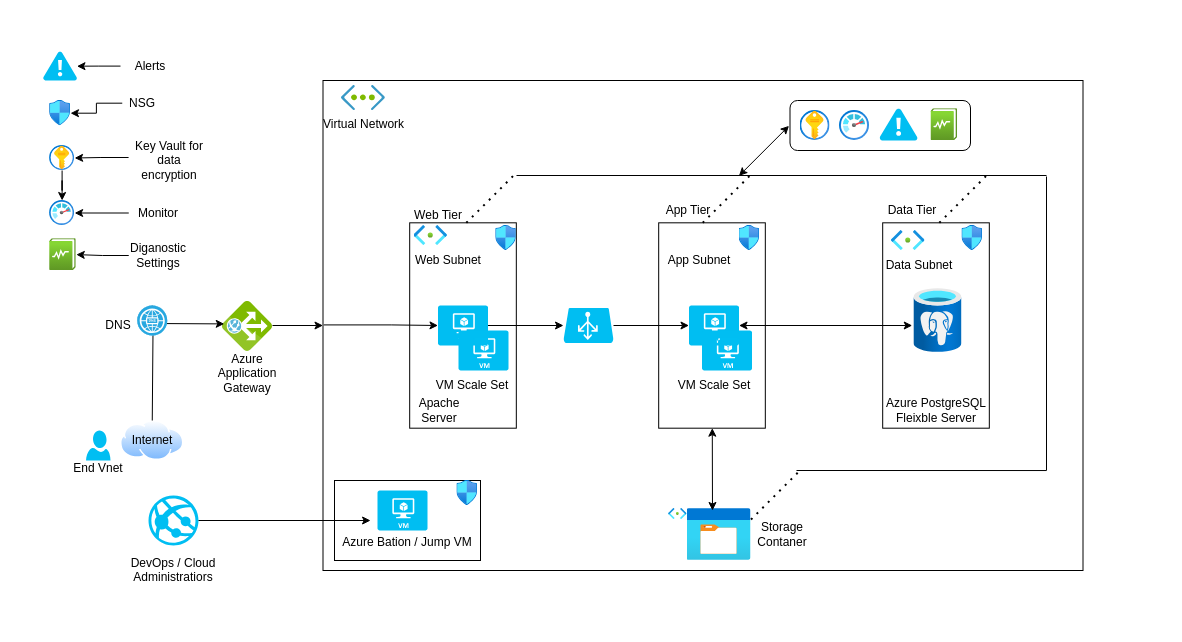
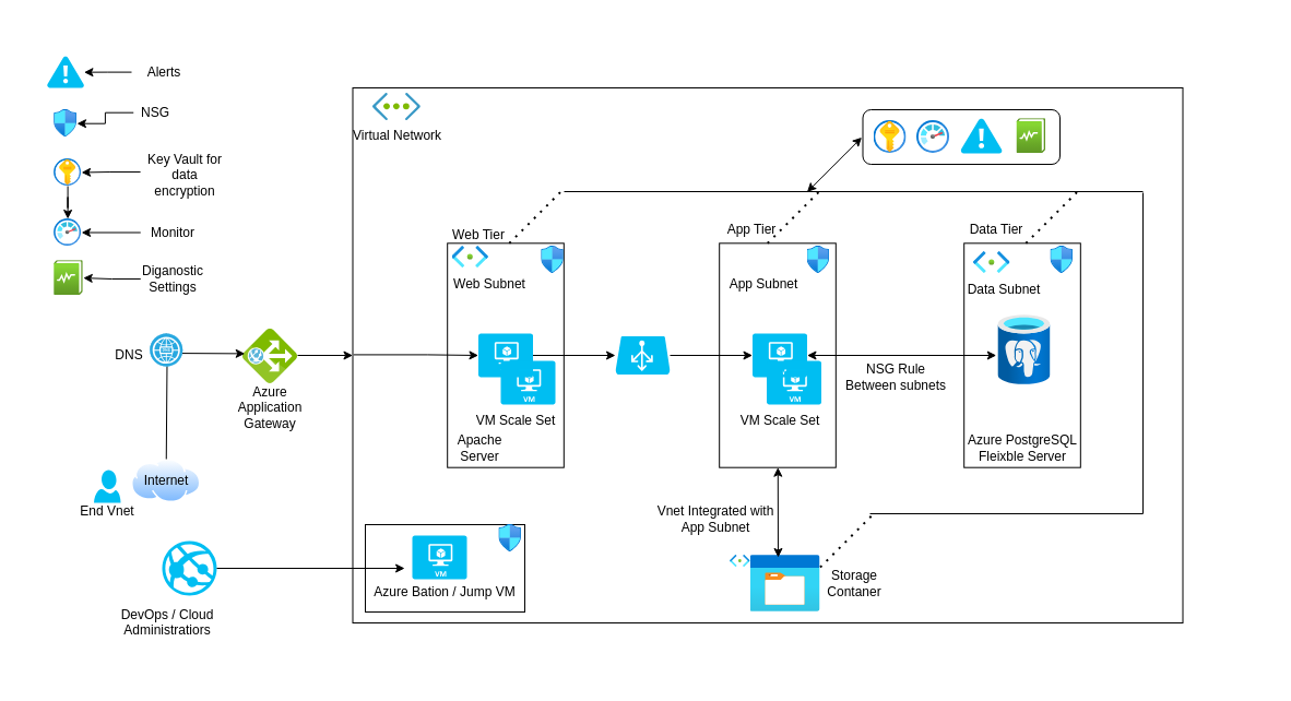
  <mxCell id="0" />
  <mxCell id="1" parent="0" />
  <mxCell id="2" value="" style="rounded=0;whiteSpace=wrap;html=1;fillColor=default;strokeColor=#FFFFFF;" vertex="1" parent="1"><mxGeometry x="20" y="20" width="1140" height="600" as="geometry" /></mxCell>
  <mxCell id="3" value="" style="rounded=0;whiteSpace=wrap;html=1;" parent="1" vertex="1"><mxGeometry x="322.5" y="80" width="760" height="490" as="geometry" /></mxCell>
  <mxCell id="4" value="" style="rounded=1;whiteSpace=wrap;html=1;" vertex="1" parent="1"><mxGeometry x="789.5" y="100" width="180.5" height="50" as="geometry" /></mxCell>
  <mxCell id="5" value="" style="rounded=0;whiteSpace=wrap;html=1;fillColor=#FFFFFF;strokeColor=#000000;" parent="1" vertex="1"><mxGeometry x="658.19" y="222.32" width="106.63" height="205.37" as="geometry" /></mxCell>
  <mxCell id="6" value="" style="rounded=0;whiteSpace=wrap;html=1;fillColor=#FFFFFF;strokeColor=#000000;" parent="1" vertex="1"><mxGeometry x="882.19" y="222.32" width="106.63" height="205.37" as="geometry" /></mxCell>
  <mxCell id="7" value="" style="rounded=0;whiteSpace=wrap;html=1;" parent="1" vertex="1"><mxGeometry x="334" y="480" width="146" height="80" as="geometry" /></mxCell>
  <mxCell id="8" value="" style="rounded=0;whiteSpace=wrap;html=1;fillColor=#FFFFFF;strokeColor=#000000;" parent="1" vertex="1"><mxGeometry x="409.19" y="222.32" width="106.63" height="205.37" as="geometry" /></mxCell>
  <mxCell id="9" value="Virtual Network" style="aspect=fixed;html=1;perimeter=none;align=center;shadow=0;dashed=0;image;fontSize=12;image=img/lib/mscae/Virtual_Network.svg;labelBackgroundColor=none;" parent="1" vertex="1"><mxGeometry x="341" y="85" width="43.86" height="25" as="geometry" /></mxCell>
  <mxCell id="10" value="" style="image;sketch=0;aspect=fixed;html=1;points=[];align=center;fontSize=12;image=img/lib/mscae/Application_Gateway.svg;rotation=-90;" parent="1" vertex="1"><mxGeometry x="222" y="300" width="50" height="50" as="geometry" /></mxCell>
  <mxCell id="11" value="" style="image;aspect=fixed;perimeter=ellipsePerimeter;html=1;align=center;shadow=0;dashed=0;spacingTop=3;image=img/lib/active_directory/internet_cloud.svg;" parent="1" vertex="1"><mxGeometry x="120" y="420" width="63.49" height="40" as="geometry" /></mxCell>
  <mxCell id="12" value="" style="verticalLabelPosition=bottom;html=1;verticalAlign=top;align=center;strokeColor=none;fillColor=#00BEF2;shape=mxgraph.azure.user;" parent="1" vertex="1"><mxGeometry x="85.5" y="430" width="24.5" height="30" as="geometry" /></mxCell>
  <mxCell id="13" value="End Vnet&lt;div&gt;&lt;br&gt;&lt;/div&gt;" style="text;strokeColor=none;align=center;fillColor=none;html=1;verticalAlign=middle;whiteSpace=wrap;rounded=0;" parent="1" vertex="1"><mxGeometry x="67.75" y="460" width="60" height="30" as="geometry" /></mxCell>
  <mxCell id="14" value="Azure Application Gateway" style="text;strokeColor=none;align=center;fillColor=none;html=1;verticalAlign=middle;whiteSpace=wrap;rounded=0;" parent="1" vertex="1"><mxGeometry x="217" y="358" width="60" height="30" as="geometry" /></mxCell>
  <mxCell id="15" value="Internet" style="text;strokeColor=none;align=center;fillColor=none;html=1;verticalAlign=middle;whiteSpace=wrap;rounded=0;" parent="1" vertex="1"><mxGeometry x="121.75" y="425" width="60" height="30" as="geometry" /></mxCell>
  <mxCell id="16" value="" style="endArrow=classic;html=1;rounded=0;entryX=0;entryY=0.5;entryDx=0;entryDy=0;" parent="1" source="10" target="3" edge="1"><mxGeometry width="50" height="50" relative="1" as="geometry"><mxPoint x="470" y="340" as="sourcePoint" /><mxPoint x="320" y="303" as="targetPoint" /></mxGeometry></mxCell>
  <mxCell id="17" value="" style="edgeStyle=orthogonalEdgeStyle;rounded=0;orthogonalLoop=1;jettySize=auto;html=1;entryX=0;entryY=0.5;entryDx=0;entryDy=0;entryPerimeter=0;" parent="1" source="38" target="19" edge="1"><mxGeometry relative="1" as="geometry" /></mxCell>
  <mxCell id="18" value="" style="verticalLabelPosition=bottom;html=1;verticalAlign=top;align=center;strokeColor=none;fillColor=#00BEF2;shape=mxgraph.azure.virtual_machine;" parent="1" vertex="1"><mxGeometry x="437.5" y="305" width="50" height="40" as="geometry" /></mxCell>
  <mxCell id="19" value="" style="verticalLabelPosition=bottom;html=1;verticalAlign=top;align=center;strokeColor=none;fillColor=#00BEF2;shape=mxgraph.azure.virtual_machine;" parent="1" vertex="1"><mxGeometry x="688.5" y="305" width="50" height="40" as="geometry" /></mxCell>
  <mxCell id="20" value="Web Tier" style="text;strokeColor=none;align=center;fillColor=none;html=1;verticalAlign=middle;whiteSpace=wrap;rounded=0;" parent="1" vertex="1"><mxGeometry x="407.5" y="200" width="60" height="30" as="geometry" /></mxCell>
  <mxCell id="21" value="Apache Server" style="text;strokeColor=none;align=center;fillColor=none;html=1;verticalAlign=middle;whiteSpace=wrap;rounded=0;" parent="1" vertex="1"><mxGeometry x="409.19" y="390" width="60" height="40" as="geometry" /></mxCell>
  <mxCell id="22" value="App Tier" style="text;strokeColor=none;align=center;fillColor=none;html=1;verticalAlign=middle;whiteSpace=wrap;rounded=0;" parent="1" vertex="1"><mxGeometry x="658.19" y="195" width="60" height="30" as="geometry" /></mxCell>
  <mxCell id="23" value="Data Tier" style="text;strokeColor=none;align=center;fillColor=none;html=1;verticalAlign=middle;whiteSpace=wrap;rounded=0;" parent="1" vertex="1"><mxGeometry x="882.19" y="195" width="60" height="30" as="geometry" /></mxCell>
  <mxCell id="24" value="Azure PostgreSQL Fleixble Server" style="text;strokeColor=none;align=center;fillColor=none;html=1;verticalAlign=middle;whiteSpace=wrap;rounded=0;" parent="1" vertex="1"><mxGeometry x="882.19" y="395" width="107.81" height="30" as="geometry" /></mxCell>
  <mxCell id="25" value="" style="image;aspect=fixed;html=1;points=[];align=center;fontSize=12;image=img/lib/azure2/networking/Subnet.svg;" parent="1" vertex="1"><mxGeometry x="413.5" y="225" width="33.4" height="20" as="geometry" /></mxCell>
  <mxCell id="26" value="" style="image;aspect=fixed;html=1;points=[];align=center;fontSize=12;image=img/lib/azure2/networking/Subnet.svg;" parent="1" vertex="1"><mxGeometry x="668.13" y="508" width="18.37" height="11" as="geometry" /></mxCell>
  <mxCell id="27" value="" style="image;aspect=fixed;html=1;points=[];align=center;fontSize=12;image=img/lib/azure2/networking/Subnet.svg;" parent="1" vertex="1"><mxGeometry x="891" y="230" width="33.4" height="20" as="geometry" /></mxCell>
  <mxCell id="28" value="Web Subnet" style="text;strokeColor=none;align=center;fillColor=none;html=1;verticalAlign=middle;whiteSpace=wrap;rounded=0;" parent="1" vertex="1"><mxGeometry x="407.5" y="245" width="80" height="30" as="geometry" /></mxCell>
  <mxCell id="29" value="Data Subnet" style="text;strokeColor=none;align=center;fillColor=none;html=1;verticalAlign=middle;whiteSpace=wrap;rounded=0;" parent="1" vertex="1"><mxGeometry x="879.25" y="250" width="80" height="30" as="geometry" /></mxCell>
  <mxCell id="30" value="App Subnet" style="text;strokeColor=none;align=center;fillColor=none;html=1;verticalAlign=middle;whiteSpace=wrap;rounded=0;" parent="1" vertex="1"><mxGeometry x="658.5" y="245" width="80" height="30" as="geometry" /></mxCell>
  <mxCell id="31" value="" style="endArrow=classic;html=1;rounded=0;exitX=0;exitY=0.5;exitDx=0;exitDy=0;entryX=0;entryY=0.5;entryDx=0;entryDy=0;entryPerimeter=0;" parent="1" target="18" edge="1"><mxGeometry width="50" height="50" relative="1" as="geometry"><mxPoint x="323.25" y="324.41" as="sourcePoint" /><mxPoint x="430" y="324" as="targetPoint" /><Array as="points"><mxPoint x="390.75" y="324.41" /></Array></mxGeometry></mxCell>
  <mxCell id="32" value="" style="verticalLabelPosition=bottom;html=1;verticalAlign=top;align=center;strokeColor=none;fillColor=#00BEF2;shape=mxgraph.azure.virtual_machine;" parent="1" vertex="1"><mxGeometry x="377" y="490" width="50" height="40" as="geometry" /></mxCell>
  <mxCell id="33" value="Azure Bation / Jump VM" style="text;strokeColor=none;align=center;fillColor=none;html=1;verticalAlign=middle;whiteSpace=wrap;rounded=0;" parent="1" vertex="1"><mxGeometry x="337" y="527" width="140" height="30" as="geometry" /></mxCell>
  <mxCell id="34" value="" style="verticalLabelPosition=bottom;html=1;verticalAlign=top;align=center;strokeColor=none;fillColor=#00BEF2;shape=mxgraph.azure.azure_website;pointerEvents=1;" parent="1" vertex="1"><mxGeometry x="148" y="495" width="50" height="50" as="geometry" /></mxCell>
- <mxCell id="35" value="DevOps / Cloud Administratiors&lt;div&gt;&lt;br&gt;&lt;/div&gt;" style="text;strokeColor=none;align=center;fillColor=none;html=1;verticalAlign=middle;whiteSpace=wrap;rounded=0;" parent="1" vertex="1"><mxGeometry x="123" y="557" width="100" height="40" as="geometry" /></mxCell>
+ <mxCell id="35" value="DevOps / Cloud Administratiors&lt;div&gt;&lt;br&gt;&lt;/div&gt;" style="text;strokeColor=none;align=center;fillColor=none;html=1;verticalAlign=middle;whiteSpace=wrap;rounded=0;" parent="1" vertex="1"><mxGeometry x="103" y="557" width="100" height="40" as="geometry" /></mxCell>
  <mxCell id="36" value="" style="endArrow=classic;html=1;rounded=0;exitX=1;exitY=0.5;exitDx=0;exitDy=0;exitPerimeter=0;entryX=0.247;entryY=0.5;entryDx=0;entryDy=0;entryPerimeter=0;" parent="1" source="34" target="7" edge="1"><mxGeometry width="50" height="50" relative="1" as="geometry"><mxPoint x="470" y="340" as="sourcePoint" /><mxPoint x="520" y="290" as="targetPoint" /></mxGeometry></mxCell>
  <mxCell id="37" value="" style="edgeStyle=orthogonalEdgeStyle;rounded=0;orthogonalLoop=1;jettySize=auto;html=1;entryX=0;entryY=0.5;entryDx=0;entryDy=0;entryPerimeter=0;" parent="1" source="18" target="38" edge="1"><mxGeometry relative="1" as="geometry"><mxPoint x="488" y="325" as="sourcePoint" /><mxPoint x="689" y="325" as="targetPoint" /></mxGeometry></mxCell>
  <mxCell id="38" value="" style="verticalLabelPosition=bottom;html=1;verticalAlign=top;align=center;strokeColor=none;fillColor=#00BEF2;shape=mxgraph.azure.azure_load_balancer;" parent="1" vertex="1"><mxGeometry x="563" y="307.5" width="50" height="35" as="geometry" /></mxCell>
  <mxCell id="39" value="" style="image;aspect=fixed;html=1;points=[];align=center;fontSize=12;image=img/lib/azure2/general/Storage_Container.svg;" parent="1" vertex="1"><mxGeometry x="686.5" y="508" width="64" height="52" as="geometry" /></mxCell>
  <mxCell id="40" value="Storage Contaner" style="text;strokeColor=none;align=center;fillColor=none;html=1;verticalAlign=middle;whiteSpace=wrap;rounded=0;" parent="1" vertex="1"><mxGeometry x="751.5" y="519" width="60" height="30" as="geometry" /></mxCell>
  <mxCell id="41" value="" style="endArrow=classic;startArrow=classic;html=1;rounded=0;entryX=0;entryY=0.5;entryDx=0;entryDy=0;entryPerimeter=0;exitX=1;exitY=0.5;exitDx=0;exitDy=0;exitPerimeter=0;" parent="1" source="19" edge="1"><mxGeometry width="50" height="50" relative="1" as="geometry"><mxPoint x="470" y="340" as="sourcePoint" /><mxPoint x="911.75" y="325" as="targetPoint" /></mxGeometry></mxCell>
  <mxCell id="42" value="" style="endArrow=classic;startArrow=classic;html=1;rounded=0;" parent="1" target="5" edge="1"><mxGeometry width="50" height="50" relative="1" as="geometry"><mxPoint x="712" y="510" as="sourcePoint" /><mxPoint x="716" y="343" as="targetPoint" /></mxGeometry></mxCell>
+ <mxCell id="43" value="NSG Rule Between subnets" style="text;strokeColor=none;align=center;fillColor=none;html=1;verticalAlign=middle;whiteSpace=wrap;rounded=0;" parent="1" vertex="1"><mxGeometry x="770" y="330" width="100" height="30" as="geometry" /></mxCell>
  <mxCell id="44" value="" style="verticalLabelPosition=bottom;html=1;verticalAlign=top;align=center;strokeColor=none;fillColor=#00BEF2;shape=mxgraph.azure.virtual_machine;" parent="1" vertex="1"><mxGeometry x="701.5" y="330" width="50" height="40" as="geometry" /></mxCell>
  <mxCell id="45" value="" style="verticalLabelPosition=bottom;html=1;verticalAlign=top;align=center;strokeColor=none;fillColor=#00BEF2;shape=mxgraph.azure.virtual_machine;" parent="1" vertex="1"><mxGeometry x="458" y="330" width="50" height="40" as="geometry" /></mxCell>
  <mxCell id="46" value="VM Scale Set" style="text;strokeColor=none;align=center;fillColor=none;html=1;verticalAlign=middle;whiteSpace=wrap;rounded=0;" parent="1" vertex="1"><mxGeometry x="432.5" y="370" width="77.5" height="30" as="geometry" /></mxCell>
  <mxCell id="47" value="VM Scale Set" style="text;strokeColor=none;align=center;fillColor=none;html=1;verticalAlign=middle;whiteSpace=wrap;rounded=0;" parent="1" vertex="1"><mxGeometry x="674.75" y="370" width="77.5" height="30" as="geometry" /></mxCell>
+ <mxCell id="48" value="Vnet Integrated with App Subnet" style="text;strokeColor=none;align=center;fillColor=none;html=1;verticalAlign=middle;whiteSpace=wrap;rounded=0;" parent="1" vertex="1"><mxGeometry x="600" y="460" width="110" height="30" as="geometry" /></mxCell>
  <mxCell id="49" value="" style="endArrow=classic;html=1;rounded=0;exitX=0.5;exitY=0;exitDx=0;exitDy=0;entryX=0.532;entryY=0.035;entryDx=0;entryDy=0;entryPerimeter=0;" parent="1" source="70" target="10" edge="1"><mxGeometry width="50" height="50" relative="1" as="geometry"><mxPoint x="470" y="340" as="sourcePoint" /><mxPoint x="520" y="290" as="targetPoint" /><Array as="points"><mxPoint x="152" y="323" /></Array></mxGeometry></mxCell>
  <mxCell id="50" value="" style="endArrow=none;dashed=1;html=1;dashPattern=1 3;strokeWidth=2;rounded=0;" edge="1" parent="1"><mxGeometry width="50" height="50" relative="1" as="geometry"><mxPoint x="702.25" y="222.32" as="sourcePoint" /><mxPoint x="752.25" y="172.32" as="targetPoint" /></mxGeometry></mxCell>
  <mxCell id="51" value="" style="endArrow=none;dashed=1;html=1;dashPattern=1 3;strokeWidth=2;rounded=0;" edge="1" parent="1"><mxGeometry width="50" height="50" relative="1" as="geometry"><mxPoint x="465.82" y="222.32" as="sourcePoint" /><mxPoint x="515.82" y="172.32" as="targetPoint" /></mxGeometry></mxCell>
  <mxCell id="52" value="" style="endArrow=none;dashed=1;html=1;dashPattern=1 3;strokeWidth=2;rounded=0;" edge="1" parent="1"><mxGeometry width="50" height="50" relative="1" as="geometry"><mxPoint x="938.82" y="222.32" as="sourcePoint" /><mxPoint x="988.82" y="172.32" as="targetPoint" /></mxGeometry></mxCell>
  <mxCell id="53" value="" style="endArrow=none;html=1;rounded=0;" edge="1" parent="1"><mxGeometry width="50" height="50" relative="1" as="geometry"><mxPoint x="516" y="175" as="sourcePoint" /><mxPoint x="1046" y="175" as="targetPoint" /></mxGeometry></mxCell>
  <mxCell id="54" value="" style="endArrow=none;dashed=1;html=1;dashPattern=1 3;strokeWidth=2;rounded=0;" edge="1" parent="1"><mxGeometry width="50" height="50" relative="1" as="geometry"><mxPoint x="750.5" y="519" as="sourcePoint" /><mxPoint x="800.5" y="469" as="targetPoint" /></mxGeometry></mxCell>
  <mxCell id="55" value="" style="endArrow=none;html=1;rounded=0;entryX=0.944;entryY=0.796;entryDx=0;entryDy=0;entryPerimeter=0;" edge="1" parent="1"><mxGeometry width="50" height="50" relative="1" as="geometry"><mxPoint x="796" y="470" as="sourcePoint" /><mxPoint x="1045.94" y="470.04" as="targetPoint" /></mxGeometry></mxCell>
  <mxCell id="56" value="" style="endArrow=none;html=1;rounded=0;" edge="1" parent="1"><mxGeometry width="50" height="50" relative="1" as="geometry"><mxPoint x="1046" y="470" as="sourcePoint" /><mxPoint x="1046" y="176" as="targetPoint" /></mxGeometry></mxCell>
  <mxCell id="57" value="" style="image;aspect=fixed;html=1;points=[];align=center;fontSize=12;image=img/lib/azure2/management_governance/Monitor.svg;" vertex="1" parent="1"><mxGeometry x="839" y="110" width="30" height="30" as="geometry" /></mxCell>
  <mxCell id="58" value="" style="image;aspect=fixed;html=1;points=[];align=center;fontSize=12;image=img/lib/azure2/security/Key_Vaults.svg;" vertex="1" parent="1"><mxGeometry x="799.5" y="110" width="30" height="30" as="geometry" /></mxCell>
  <mxCell id="59" value="" style="image;aspect=fixed;html=1;points=[];align=center;fontSize=12;image=img/lib/azure2/networking/Network_Security_Groups.svg;" vertex="1" parent="1"><mxGeometry x="738.5" y="225" width="20.59" height="25" as="geometry" /></mxCell>
  <mxCell id="60" value="" style="image;aspect=fixed;html=1;points=[];align=center;fontSize=12;image=img/lib/azure2/networking/Network_Security_Groups.svg;" vertex="1" parent="1"><mxGeometry x="456.41" y="480" width="20.59" height="25" as="geometry" /></mxCell>
  <mxCell id="61" value="" style="image;aspect=fixed;html=1;points=[];align=center;fontSize=12;image=img/lib/azure2/networking/Network_Security_Groups.svg;" vertex="1" parent="1"><mxGeometry x="495.23" y="225" width="20.59" height="25" as="geometry" /></mxCell>
  <mxCell id="62" value="" style="image;aspect=fixed;html=1;points=[];align=center;fontSize=12;image=img/lib/azure2/networking/Network_Security_Groups.svg;" vertex="1" parent="1"><mxGeometry x="49.12" y="100" width="20.88" height="25.35" as="geometry" /></mxCell>
  <mxCell id="63" style="edgeStyle=orthogonalEdgeStyle;rounded=0;orthogonalLoop=1;jettySize=auto;html=1;exitX=0;exitY=0.5;exitDx=0;exitDy=0;" edge="1" parent="1" source="64" target="62"><mxGeometry relative="1" as="geometry" /></mxCell>
  <mxCell id="64" value="NSG" style="text;strokeColor=none;align=center;fillColor=none;html=1;verticalAlign=middle;whiteSpace=wrap;rounded=0;" vertex="1" parent="1"><mxGeometry x="121.75" y="87.68" width="40" height="30" as="geometry" /></mxCell>
  <mxCell id="65" value="" style="image;aspect=fixed;html=1;points=[];align=center;fontSize=12;image=img/lib/azure2/security/Key_Vaults.svg;" vertex="1" parent="1"><mxGeometry x="49.12" y="145" width="25" height="25" as="geometry" /></mxCell>
  <mxCell id="66" value="" style="edgeStyle=orthogonalEdgeStyle;rounded=0;orthogonalLoop=1;jettySize=auto;html=1;exitX=0.016;exitY=0.4;exitDx=0;exitDy=0;exitPerimeter=0;" edge="1" parent="1" source="67" target="65"><mxGeometry relative="1" as="geometry" /></mxCell>
  <mxCell id="67" value="Key Vault for data encryption" style="text;strokeColor=none;align=center;fillColor=none;html=1;verticalAlign=middle;whiteSpace=wrap;rounded=0;" vertex="1" parent="1"><mxGeometry x="126.75" y="145" width="83.5" height="30" as="geometry" /></mxCell>
  <mxCell id="68" value="" style="image;aspect=fixed;html=1;points=[];align=center;fontSize=12;image=img/lib/azure2/networking/Network_Security_Groups.svg;" vertex="1" parent="1"><mxGeometry x="961.46" y="225" width="20.59" height="25" as="geometry" /></mxCell>
  <mxCell id="69" value="" style="endArrow=classic;html=1;rounded=0;exitX=0.5;exitY=0;exitDx=0;exitDy=0;entryX=0.532;entryY=0.035;entryDx=0;entryDy=0;entryPerimeter=0;" edge="1" parent="1" source="11" target="70"><mxGeometry width="50" height="50" relative="1" as="geometry"><mxPoint x="152" y="420" as="sourcePoint" /><mxPoint x="224" y="323" as="targetPoint" /><Array as="points" /></mxGeometry></mxCell>
  <mxCell id="70" value="" style="fillColor=#28A8E0;verticalLabelPosition=bottom;sketch=0;html=1;strokeColor=#ffffff;verticalAlign=top;align=center;points=[[0.145,0.145,0],[0.5,0,0],[0.855,0.145,0],[1,0.5,0],[0.855,0.855,0],[0.5,1,0],[0.145,0.855,0],[0,0.5,0]];pointerEvents=1;shape=mxgraph.cisco_safe.compositeIcon;bgIcon=ellipse;resIcon=mxgraph.cisco_safe.capability.dns;" vertex="1" parent="1"><mxGeometry x="136.75" y="305" width="30" height="30" as="geometry" /></mxCell>
  <mxCell id="71" value="DNS" style="text;strokeColor=none;align=center;fillColor=none;html=1;verticalAlign=middle;whiteSpace=wrap;rounded=0;" vertex="1" parent="1"><mxGeometry x="88" y="310" width="60" height="30" as="geometry" /></mxCell>
  <mxCell id="72" value="" style="image;aspect=fixed;html=1;points=[];align=center;fontSize=12;image=img/lib/azure2/management_governance/Monitor.svg;" vertex="1" parent="1"><mxGeometry x="49.12" y="200" width="25" height="25" as="geometry" /></mxCell>
  <mxCell id="73" value="" style="endArrow=classic;startArrow=classic;html=1;rounded=0;" edge="1" parent="1"><mxGeometry width="50" height="50" relative="1" as="geometry"><mxPoint x="738.5" y="175.35" as="sourcePoint" /><mxPoint x="788.5" y="125.35" as="targetPoint" /></mxGeometry></mxCell>
  <mxCell id="74" value="" style="verticalLabelPosition=bottom;html=1;verticalAlign=top;align=center;strokeColor=none;fillColor=#00BEF2;shape=mxgraph.azure.azure_alert;" vertex="1" parent="1"><mxGeometry x="879.19" y="108.13" width="37.81" height="31.87" as="geometry" /></mxCell>
  <mxCell id="75" value="" style="verticalLabelPosition=bottom;html=1;verticalAlign=top;align=center;strokeColor=none;fillColor=#00BEF2;shape=mxgraph.azure.azure_alert;" vertex="1" parent="1"><mxGeometry x="42.65" y="51.25" width="33.82" height="28.75" as="geometry" /></mxCell>
  <mxCell id="76" value="" style="image;aspect=fixed;html=1;points=[];align=center;fontSize=12;image=img/lib/azure2/databases/Azure_Database_PostgreSQL_Server.svg;" vertex="1" parent="1"><mxGeometry x="913.46" y="288" width="48" height="64" as="geometry" /></mxCell>
  <mxCell id="77" value="" style="image;aspect=fixed;html=1;points=[];align=center;fontSize=12;image=img/lib/azure2/management_governance/Diagnostics_Settings.svg;" vertex="1" parent="1"><mxGeometry x="930.46" y="108.13" width="26.64" height="31.87" as="geometry" /></mxCell>
  <mxCell id="78" value="" style="image;aspect=fixed;html=1;points=[];align=center;fontSize=12;image=img/lib/azure2/management_governance/Diagnostics_Settings.svg;" vertex="1" parent="1"><mxGeometry x="49.12" y="238.13" width="26.64" height="31.87" as="geometry" /></mxCell>
  <mxCell id="79" value="" style="edgeStyle=orthogonalEdgeStyle;rounded=0;orthogonalLoop=1;jettySize=auto;html=1;" edge="1" parent="1" source="80" target="75"><mxGeometry relative="1" as="geometry" /></mxCell>
  <mxCell id="80" value="Alerts" style="text;strokeColor=none;align=center;fillColor=none;html=1;verticalAlign=middle;whiteSpace=wrap;rounded=0;" vertex="1" parent="1"><mxGeometry x="120" y="50.63" width="60" height="30" as="geometry" /></mxCell>
  <mxCell id="81" value="" style="edgeStyle=orthogonalEdgeStyle;rounded=0;orthogonalLoop=1;jettySize=auto;html=1;" edge="1" parent="1" source="82" target="78"><mxGeometry relative="1" as="geometry" /></mxCell>
  <mxCell id="82" value="Diganostic Settings" style="text;strokeColor=none;align=center;fillColor=none;html=1;verticalAlign=middle;whiteSpace=wrap;rounded=0;" vertex="1" parent="1"><mxGeometry x="128.25" y="240" width="60" height="30" as="geometry" /></mxCell>
  <mxCell id="83" value="" style="edgeStyle=orthogonalEdgeStyle;rounded=0;orthogonalLoop=1;jettySize=auto;html=1;" edge="1" parent="1" source="84" target="72"><mxGeometry relative="1" as="geometry" /></mxCell>
  <mxCell id="84" value="Monitor" style="text;strokeColor=none;align=center;fillColor=none;html=1;verticalAlign=middle;whiteSpace=wrap;rounded=0;" vertex="1" parent="1"><mxGeometry x="128.25" y="197.5" width="60" height="30" as="geometry" /></mxCell>
  <mxCell id="85" style="edgeStyle=orthogonalEdgeStyle;rounded=0;orthogonalLoop=1;jettySize=auto;html=1;entryX=0.5;entryY=0;entryDx=0;entryDy=0;entryPerimeter=0;" edge="1" parent="1" source="65" target="72"><mxGeometry relative="1" as="geometry" /></mxCell>
